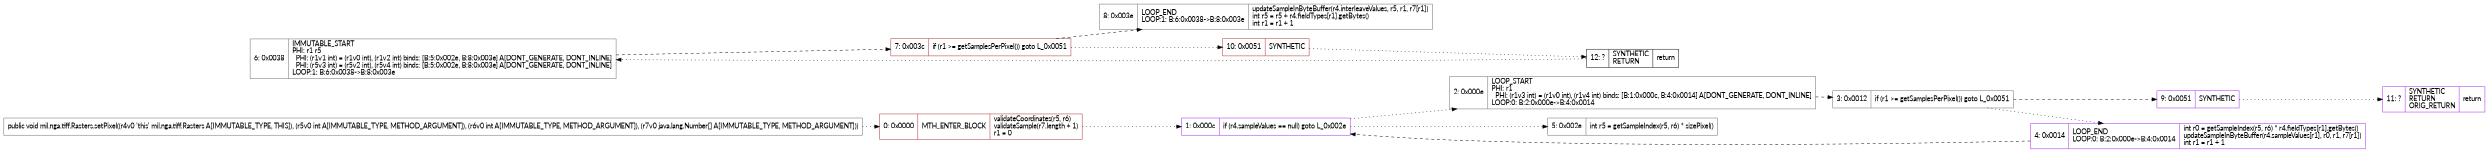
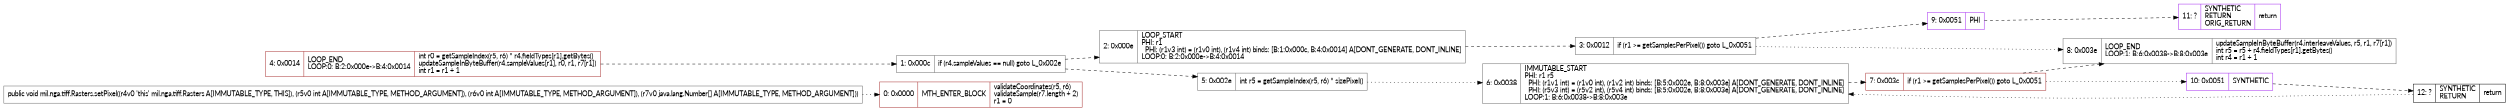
  digraph {
    fontname=Lato
    rankdir=LR
    node [color=gray40 fontname=Lato shape=record]
    edge [fontname=Lato style=dashed]
-   n1 [color=brown label="{0\:\ 0x0000|MTH_ENTER_BLOCK\l|validateCoordinates(r5, r6)\lvalidateSample(r7.length + 1)\lr1 = 0\l}"]
-   n2 [color=purple label="{1\:\ 0x000c|if (r4.sampleValues == null) goto L_0x002e\l}"]
+   n1 [color=brown label="{0\:\ 0x0000|MTH_ENTER_BLOCK\l|validateCoordinates(r5, r6)\lvalidateSample(r7.length + 2)\lr1 = 0\l}"]
+   n2 [label="{1\:\ 0x000c|if (r4.sampleValues == null) goto L_0x002e\l}"]
    n3 [label="{2\:\ 0x000e|LOOP_START\lPHI: r1 \l  PHI: (r1v3 int) = (r1v0 int), (r1v4 int) binds: [B:1:0x000c, B:4:0x0014] A[DONT_GENERATE, DONT_INLINE]\lLOOP:0: B:2:0x000e\-\>B:4:0x0014\l}"]
    n4 [label="{5\:\ 0x002e|int r5 = getSampleIndex(r5, r6) * sizePixel()\l}"]
    n5 [label="{3\:\ 0x0012|if (r1 \>= getSamplesPerPixel()) goto L_0x0051\l}"]
    n6 [label="{6\:\ 0x0038|IMMUTABLE_START\lPHI: r1 r5 \l  PHI: (r1v1 int) = (r1v0 int), (r1v2 int) binds: [B:5:0x002e, B:8:0x003e] A[DONT_GENERATE, DONT_INLINE]\l  PHI: (r5v3 int) = (r5v2 int), (r5v4 int) binds: [B:5:0x002e, B:8:0x003e] A[DONT_GENERATE, DONT_INLINE]\lLOOP:1: B:6:0x0038\-\>B:8:0x003e\l}"]
-   n7 [color=purple label="{4\:\ 0x0014|LOOP_END\lLOOP:0: B:2:0x000e\-\>B:4:0x0014\l|int r0 = getSampleIndex(r5, r6) * r4.fieldTypes[r1].getBytes()\lupdateSampleInByteBuffer(r4.sampleValues[r1], r0, r1, r7[r1])\lint r1 = r1 + 1\l}"]
-   n8 [color=purple label="{9\:\ 0x0051|SYNTHETIC\l}"]
+   n7 [color=brown label="{4\:\ 0x0014|LOOP_END\lLOOP:0: B:2:0x000e\-\>B:4:0x0014\l|int r0 = getSampleIndex(r5, r6) * r4.fieldTypes[r1].getBytes()\lupdateSampleInByteBuffer(r4.sampleValues[r1], r0, r1, r7[r1])\lint r1 = r1 + 1\l}"]
+   n8 [color=purple label="{9\:\ 0x0051|PHI\l}"]
    n9 [color=purple label="{11\:\ ?|SYNTHETIC\lRETURN\lORIG_RETURN\l|return\l}"]
    n10 [color=brown label="{7\:\ 0x003c|if (r1 \>= getSamplesPerPixel()) goto L_0x0051\l}"]
-   n11 [label="{8\:\ 0x003e|LOOP_END\lLOOP:1: B:6:0x0038\-\>B:8:0x003e\l|updateSampleInByteBuffer(r4.interleaveValues, r5, r1, r7[r1])\lint r5 = r5 + r4.fieldTypes[r1].getBytes()\lint r1 = r1 + 1\l}"]
-   n12 [color=brown label="{10\:\ 0x0051|SYNTHETIC\l}"]
+   n11 [label="{8\:\ 0x003e|LOOP_END\lLOOP:1: B:6:0x0038\-\>B:8:0x003e\l|updateSampleInByteBuffer(r4.interleaveValues, r5, r1, r7[r1])\lint r5 = r5 + r4.fieldTypes[r1].getBytes()\lint r4 = r1 + 1\l}"]
+   n12 [color=purple label="{10\:\ 0x0051|SYNTHETIC\l}"]
    n13 [color=black label="{12\:\ ?|SYNTHETIC\lRETURN\l|return\l}"]
    n14 [label="{public void mil.nga.tiff.Rasters.setPixel((r4v0 'this' mil.nga.tiff.Rasters A[IMMUTABLE_TYPE, THIS]), (r5v0 int A[IMMUTABLE_TYPE, METHOD_ARGUMENT]), (r6v0 int A[IMMUTABLE_TYPE, METHOD_ARGUMENT]), (r7v0 java.lang.Number[] A[IMMUTABLE_TYPE, METHOD_ARGUMENT])) }"]
-   n1 -> n2 [style=dotted]
-   n2 -> n3 [style=dotted]
-   n2 -> n4 [style=dotted]
+   n2 -> n3
+   n2 -> n4
    n3 -> n5
-   n5 -> n7 [style=dotted]
+   n4 -> n6 [style=dotted]
+   n5 -> n11 [style=dotted]
    n5 -> n8
    n6 -> n10
    n7 -> n2
-   n8 -> n9 [style=dotted]
+   n8 -> n9
    n10 -> n11
    n10 -> n12 [style=dotted]
-   n12 -> n13 [style=dotted]
+   n12 -> n13
    n13 -> n6 [style=dotted]
    n14 -> n1 [style=dotted]
  }
